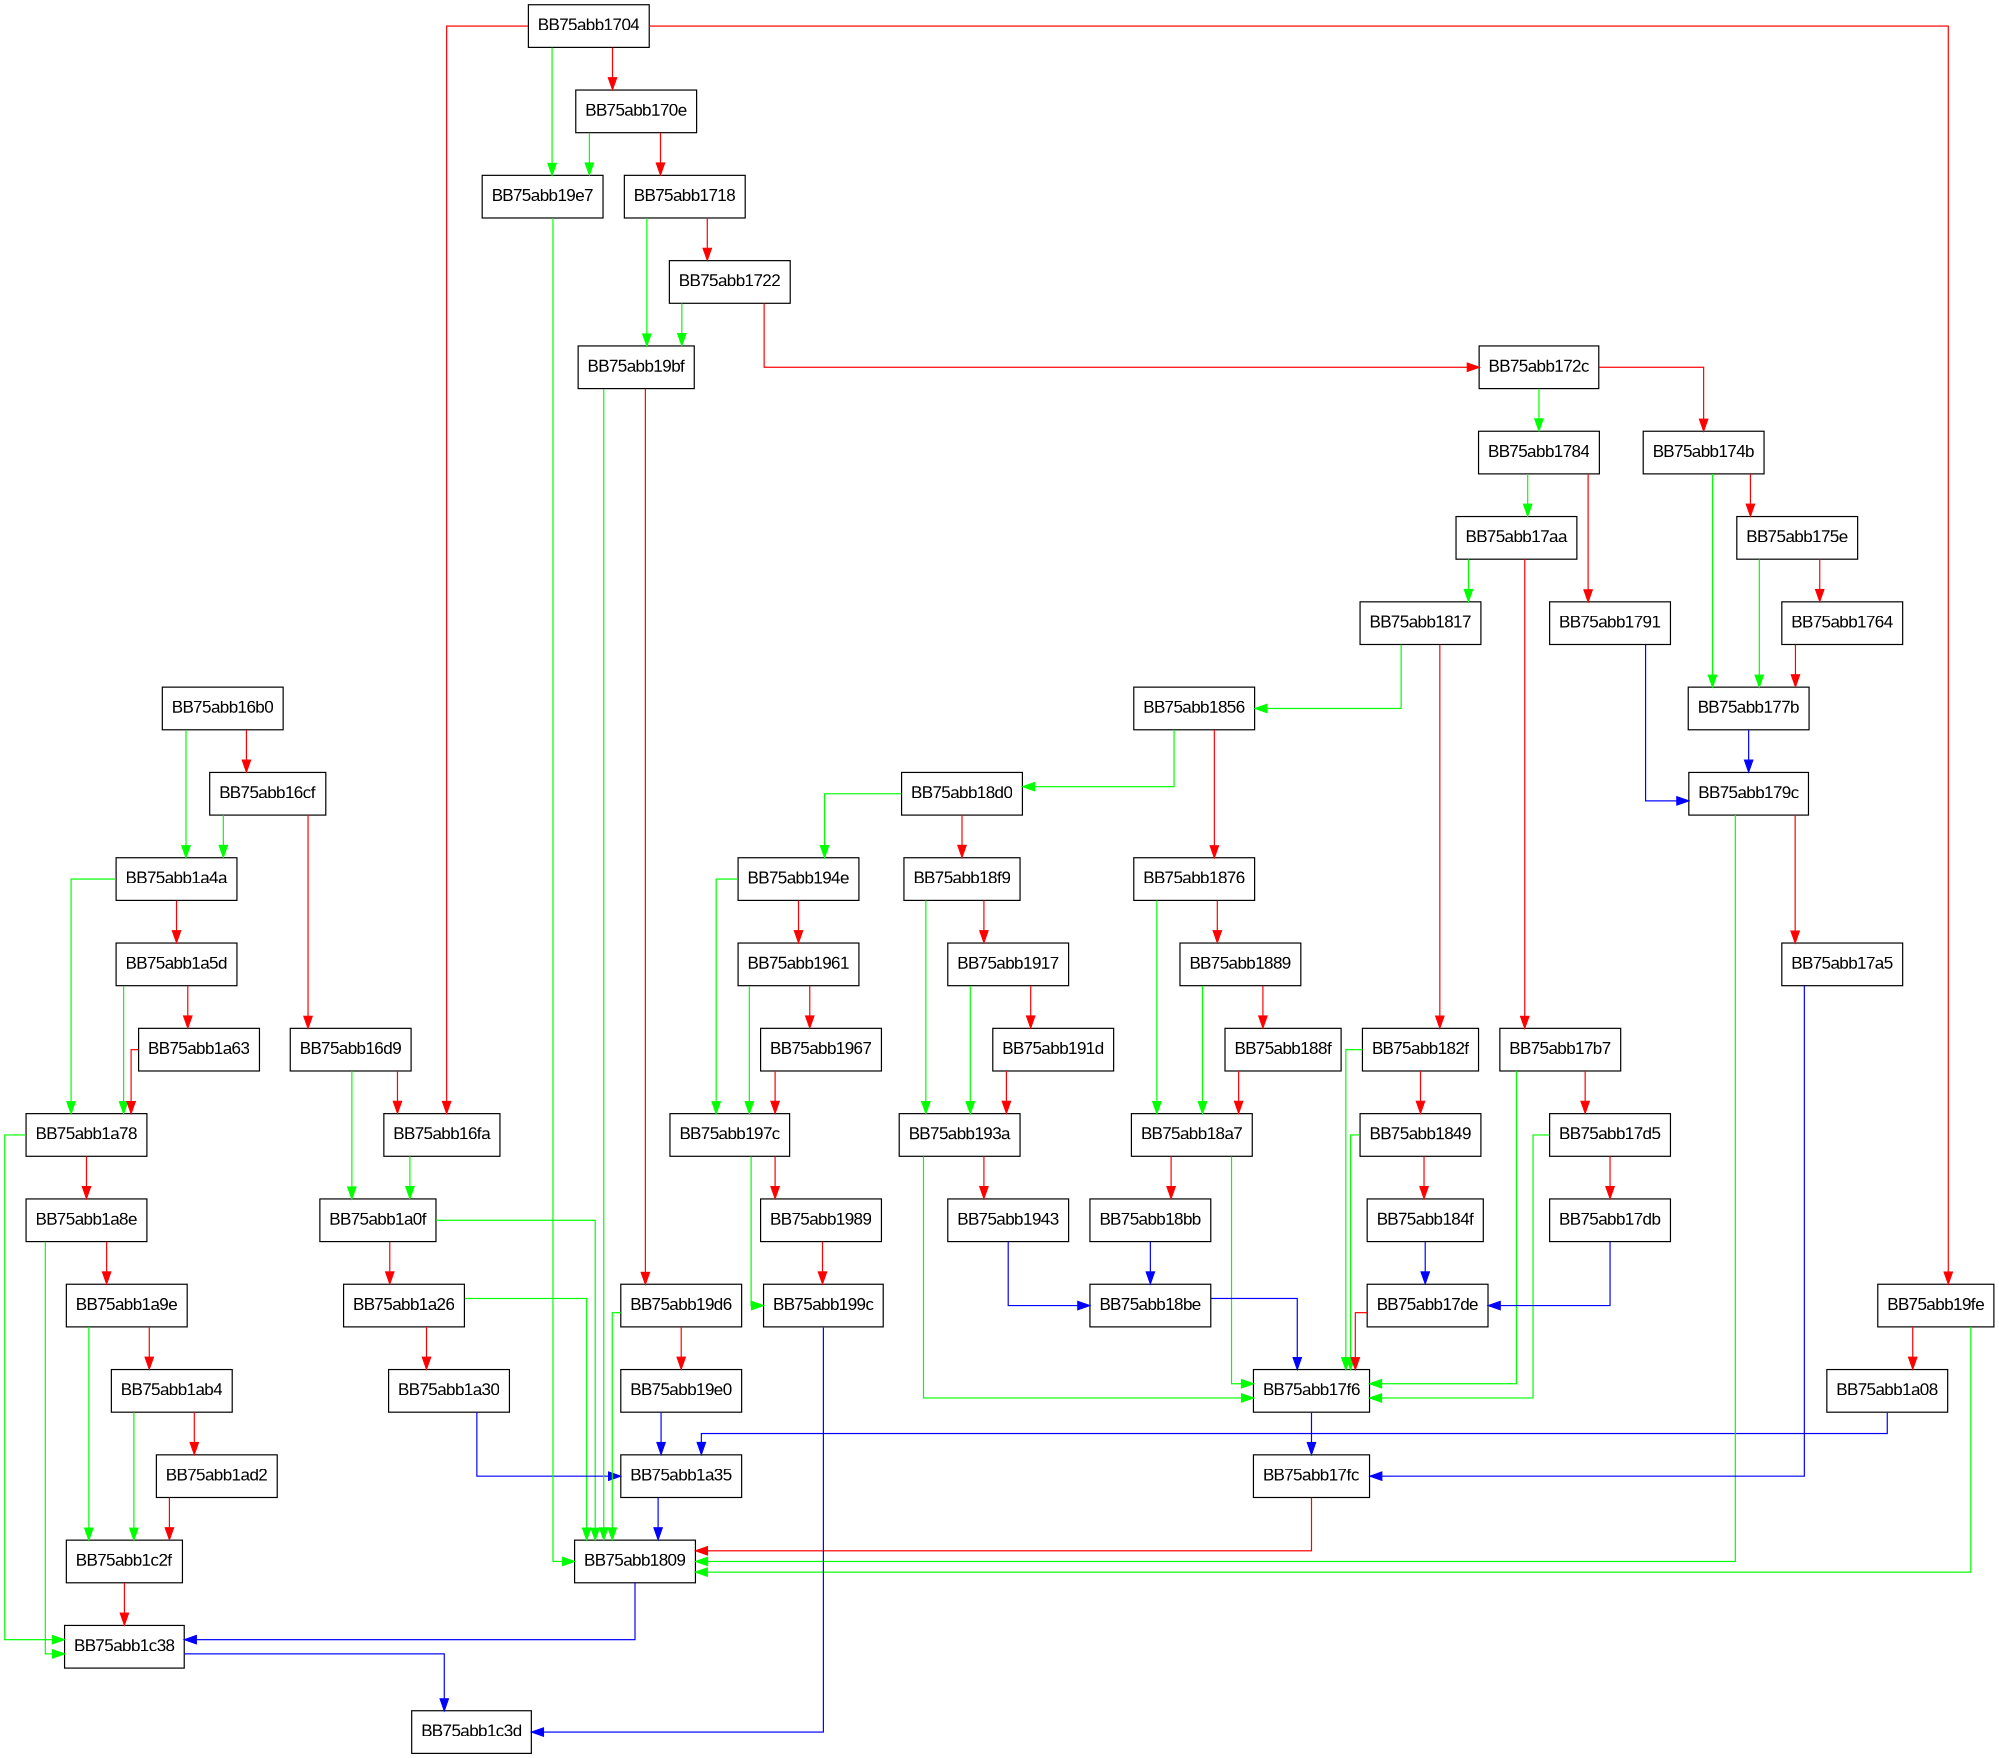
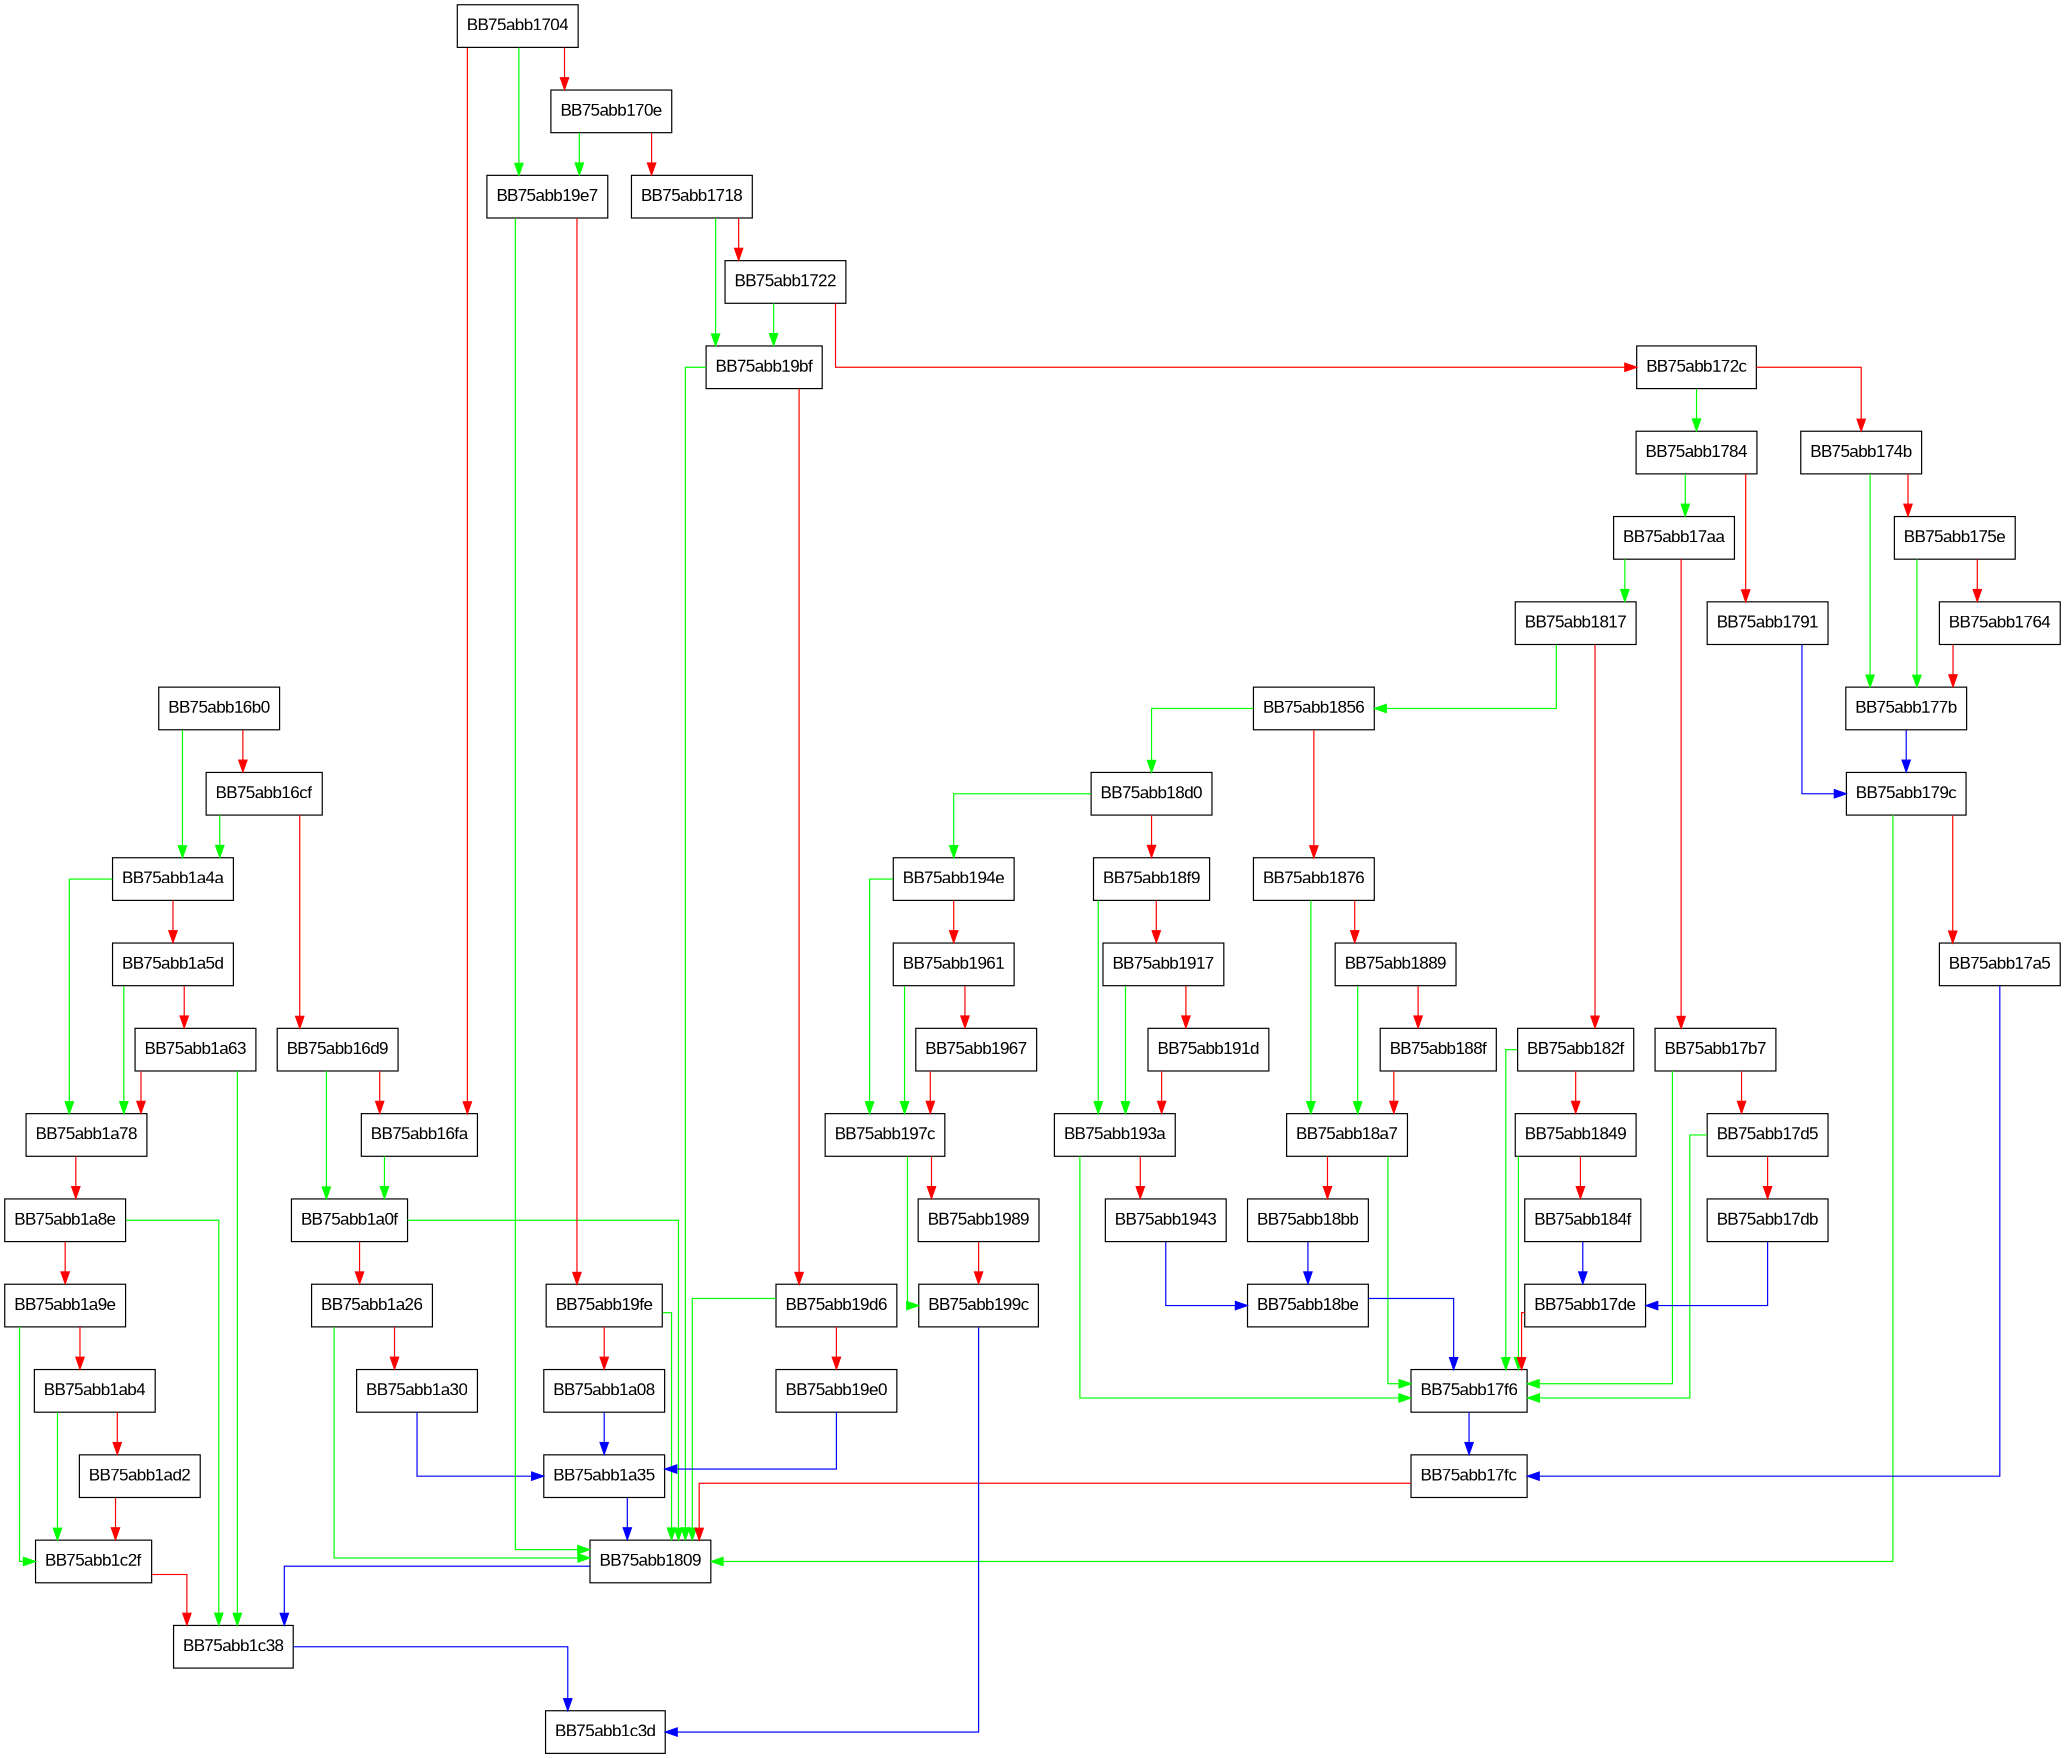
  digraph {
    fontname="Liberation Sans"
    splines=ortho
    node [fontname="Liberation Sans" shape=box]
    edge [color=red fontname="Liberation Sans"]
    BB75abb16b0
    BB75abb1a4a
    BB75abb16cf
    BB75abb1a78
    BB75abb1a5d
    BB75abb16d9
    BB75abb1c38
    BB75abb1a8e
    BB75abb1a63
    BB75abb1a0f
    BB75abb16fa
    BB75abb1809
    BB75abb1a26
    BB75abb1a30
    BB75abb1704
    BB75abb19e7
    BB75abb170e
    BB75abb19fe
    BB75abb1718
    BB75abb1a08
    BB75abb19bf
    BB75abb1722
    BB75abb19d6
    BB75abb172c
    BB75abb19e0
    BB75abb1784
    BB75abb174b
    BB75abb17aa
    BB75abb1791
    BB75abb177b
    BB75abb175e
    BB75abb1817
    BB75abb17b7
    BB75abb179c
    BB75abb1764
    BB75abb17a5
    BB75abb17fc
    BB75abb1856
    BB75abb182f
    BB75abb17f6
    BB75abb17d5
    BB75abb1c3d
    BB75abb18d0
    BB75abb1876
    BB75abb1849
    BB75abb17db
    BB75abb17de
    BB75abb194e
    BB75abb18f9
    BB75abb18a7
    BB75abb1889
    BB75abb184f
    BB75abb197c
    BB75abb1961
    BB75abb193a
    BB75abb1917
    BB75abb18bb
    BB75abb188f
    BB75abb18be
    BB75abb199c
    BB75abb1989
    BB75abb1967
    BB75abb1943
    BB75abb191d
    BB75abb1a35
    BB75abb1a9e
    BB75abb1c2f
    BB75abb1ab4
    BB75abb1ad2
    BB75abb16b0 -> BB75abb1a4a [color=green]
    BB75abb16b0 -> BB75abb16cf
    BB75abb1a4a -> BB75abb1a78 [color=green]
    BB75abb1a4a -> BB75abb1a5d
    BB75abb16cf -> BB75abb1a4a [color=green]
    BB75abb16cf -> BB75abb16d9
-   BB75abb1a78 -> BB75abb1c38 [color=green]
+   BB75abb1a63 -> BB75abb1c38 [color=green]
    BB75abb1a78 -> BB75abb1a8e
    BB75abb1a5d -> BB75abb1a78 [color=green]
    BB75abb1a5d -> BB75abb1a63
    BB75abb16d9 -> BB75abb1a0f [color=green]
    BB75abb16d9 -> BB75abb16fa
    BB75abb1c38 -> BB75abb1c3d [color=blue]
    BB75abb1a8e -> BB75abb1c38 [color=green]
    BB75abb1a8e -> BB75abb1a9e
    BB75abb1a63 -> BB75abb1a78
    BB75abb1a0f -> BB75abb1809 [color=green]
    BB75abb1a0f -> BB75abb1a26
    BB75abb16fa -> BB75abb1a0f [color=green]
    BB75abb1809 -> BB75abb1c38 [color=blue]
    BB75abb1a26 -> BB75abb1809 [color=green]
    BB75abb1a26 -> BB75abb1a30
    BB75abb1a30 -> BB75abb1a35 [color=blue]
    BB75abb1704 -> BB75abb16fa
    BB75abb1704 -> BB75abb19e7 [color=green]
    BB75abb1704 -> BB75abb170e
    BB75abb19e7 -> BB75abb1809 [color=green]
-   BB75abb1704 -> BB75abb19fe
+   BB75abb19e7 -> BB75abb19fe
    BB75abb170e -> BB75abb19e7 [color=green]
    BB75abb170e -> BB75abb1718
    BB75abb19fe -> BB75abb1809 [color=green]
    BB75abb19fe -> BB75abb1a08
    BB75abb1718 -> BB75abb19bf [color=green]
    BB75abb1718 -> BB75abb1722
    BB75abb1a08 -> BB75abb1a35 [color=blue]
    BB75abb19bf -> BB75abb1809 [color=green]
    BB75abb19bf -> BB75abb19d6
    BB75abb1722 -> BB75abb19bf [color=green]
    BB75abb1722 -> BB75abb172c
    BB75abb19d6 -> BB75abb1809 [color=green]
    BB75abb19d6 -> BB75abb19e0
    BB75abb172c -> BB75abb1784 [color=green]
    BB75abb172c -> BB75abb174b
    BB75abb19e0 -> BB75abb1a35 [color=blue]
    BB75abb1784 -> BB75abb17aa [color=green]
    BB75abb1784 -> BB75abb1791
    BB75abb174b -> BB75abb177b [color=green]
    BB75abb174b -> BB75abb175e
    BB75abb17aa -> BB75abb1817 [color=green]
    BB75abb17aa -> BB75abb17b7
    BB75abb1791 -> BB75abb179c [color=blue]
    BB75abb177b -> BB75abb179c [color=blue]
    BB75abb175e -> BB75abb177b [color=green]
    BB75abb175e -> BB75abb1764
    BB75abb1817 -> BB75abb1856 [color=green]
    BB75abb1817 -> BB75abb182f
    BB75abb17b7 -> BB75abb17f6 [color=green]
    BB75abb17b7 -> BB75abb17d5
    BB75abb179c -> BB75abb1809 [color=green]
    BB75abb179c -> BB75abb17a5
    BB75abb1764 -> BB75abb177b
    BB75abb17a5 -> BB75abb17fc [color=blue]
    BB75abb17fc -> BB75abb1809
    BB75abb1856 -> BB75abb18d0 [color=green]
    BB75abb1856 -> BB75abb1876
    BB75abb182f -> BB75abb17f6 [color=green]
    BB75abb182f -> BB75abb1849
    BB75abb17f6 -> BB75abb17fc [color=blue]
    BB75abb17d5 -> BB75abb17f6 [color=green]
    BB75abb17d5 -> BB75abb17db
    BB75abb18d0 -> BB75abb194e [color=green]
    BB75abb18d0 -> BB75abb18f9
    BB75abb1876 -> BB75abb18a7 [color=green]
    BB75abb1876 -> BB75abb1889
    BB75abb1849 -> BB75abb17f6 [color=green]
    BB75abb1849 -> BB75abb184f
    BB75abb17db -> BB75abb17de [color=blue]
    BB75abb17de -> BB75abb17f6
    BB75abb194e -> BB75abb197c [color=green]
    BB75abb194e -> BB75abb1961
    BB75abb18f9 -> BB75abb193a [color=green]
    BB75abb18f9 -> BB75abb1917
    BB75abb18a7 -> BB75abb17f6 [color=green]
    BB75abb18a7 -> BB75abb18bb
    BB75abb1889 -> BB75abb18a7 [color=green]
    BB75abb1889 -> BB75abb188f
    BB75abb184f -> BB75abb17de [color=blue]
    BB75abb197c -> BB75abb199c [color=green]
    BB75abb197c -> BB75abb1989
    BB75abb1961 -> BB75abb197c [color=green]
    BB75abb1961 -> BB75abb1967
    BB75abb193a -> BB75abb17f6 [color=green]
    BB75abb193a -> BB75abb1943
    BB75abb1917 -> BB75abb193a [color=green]
    BB75abb1917 -> BB75abb191d
    BB75abb18bb -> BB75abb18be [color=blue]
    BB75abb188f -> BB75abb18a7
    BB75abb18be -> BB75abb17f6 [color=blue]
    BB75abb199c -> BB75abb1c3d [color=blue]
    BB75abb1989 -> BB75abb199c
    BB75abb1967 -> BB75abb197c
    BB75abb1943 -> BB75abb18be [color=blue]
    BB75abb191d -> BB75abb193a
    BB75abb1a35 -> BB75abb1809 [color=blue]
    BB75abb1a9e -> BB75abb1c2f [color=green]
    BB75abb1a9e -> BB75abb1ab4
    BB75abb1c2f -> BB75abb1c38
    BB75abb1ab4 -> BB75abb1c2f [color=green]
    BB75abb1ab4 -> BB75abb1ad2
    BB75abb1ad2 -> BB75abb1c2f
  }
